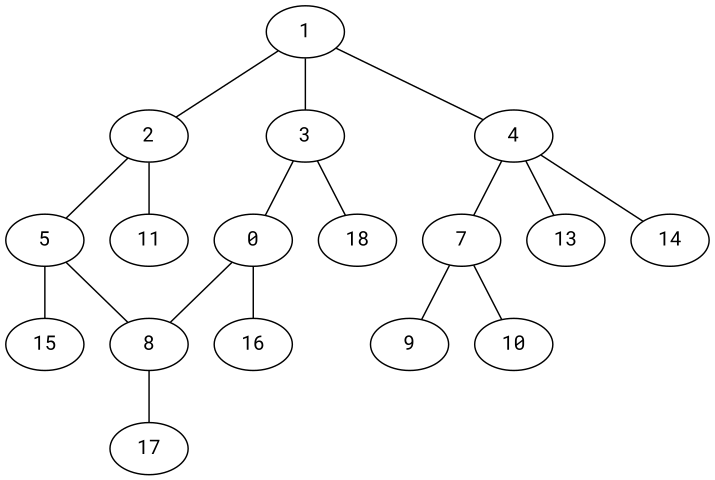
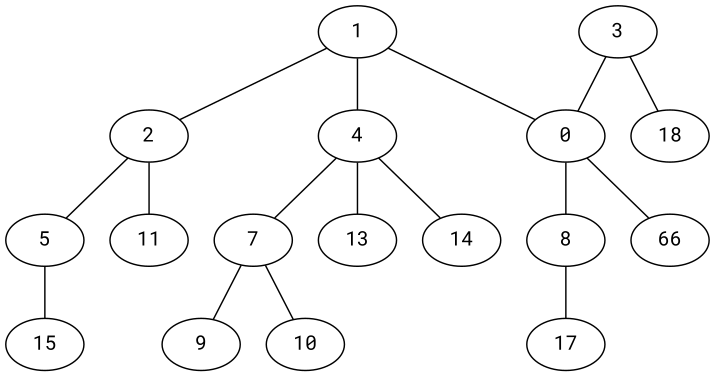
  graph {
    fontname="Roboto Mono"
    node [chem=C fontname="Roboto Mono"]
    edge [fontname="Roboto Mono" valence=1]
    1
    2
    3
    4
    5
    11 [chem=H]
    n7 [label=0]
    n8 [chem=H label=18]
    7
    13 [chem=H]
    14 [chem=H]
    8
    15 [chem=H]
-   16 [chem=H]
+   16 [chem=H label=66]
    9 [chem=O]
    10 [chem=Cl]
    17 [chem=H]
    1 -- 2 [valence=2]
-   1 -- 3
+   1 -- n7
    1 -- 4
    2 -- 5
    2 -- 11
    3 -- n7 [valence=2]
    3 -- n8
    4 -- 7
    4 -- 13
    4 -- 14
-   5 -- 8 [valence=2]
    5 -- 15
    n7 -- 8
    n7 -- 16
    7 -- 9 [valence=2]
    7 -- 10
    8 -- 17
  }
